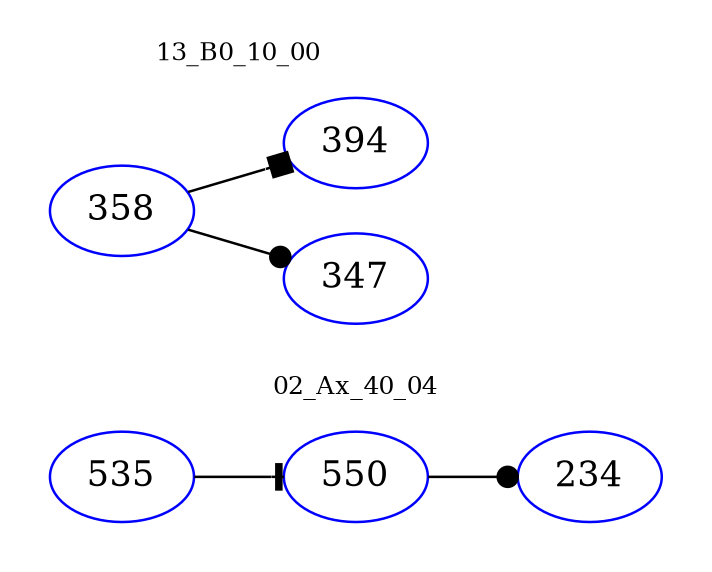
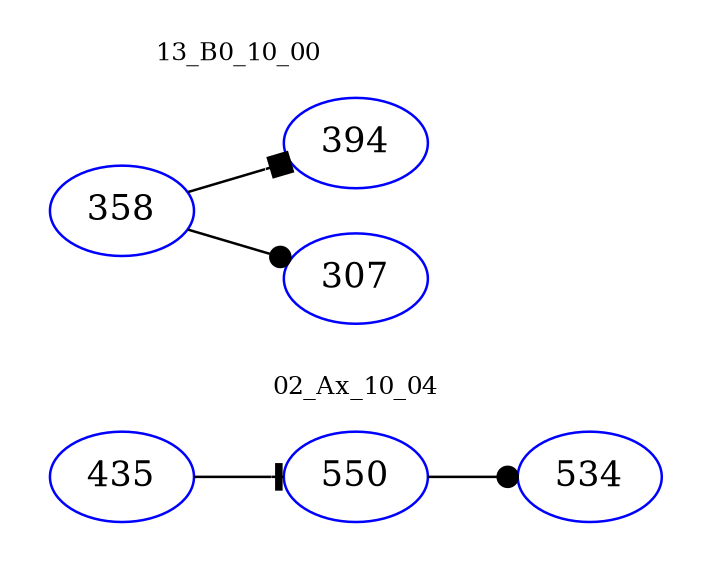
  digraph {
    rankdir=LR
    node [color=blue]
    edge [arrowhead=dot color=black]
-   n1 [label=535]
-   n2 [label=234]
+   n1 [label=435]
+   n2 [label=534]
    n3 [label=550]
    n4 [label=358]
-   n5 [label=347]
+   n5 [label=307]
    n6 [label=394]
    subgraph cluster_1 {
      color=white
      fontsize=10
-     label="02_Ax_40_04"
+     label="02_Ax_10_04"
      n1
      n2
      n3
    }
    subgraph cluster_2 {
      color=white
      fontsize=10
      label="13_B0_10_00"
      n4
      n5
      n6
    }
    n1 -> n3 [arrowhead=tee]
    n3 -> n2
    n4 -> n5
    n4 -> n6 [arrowhead=box]
  }
